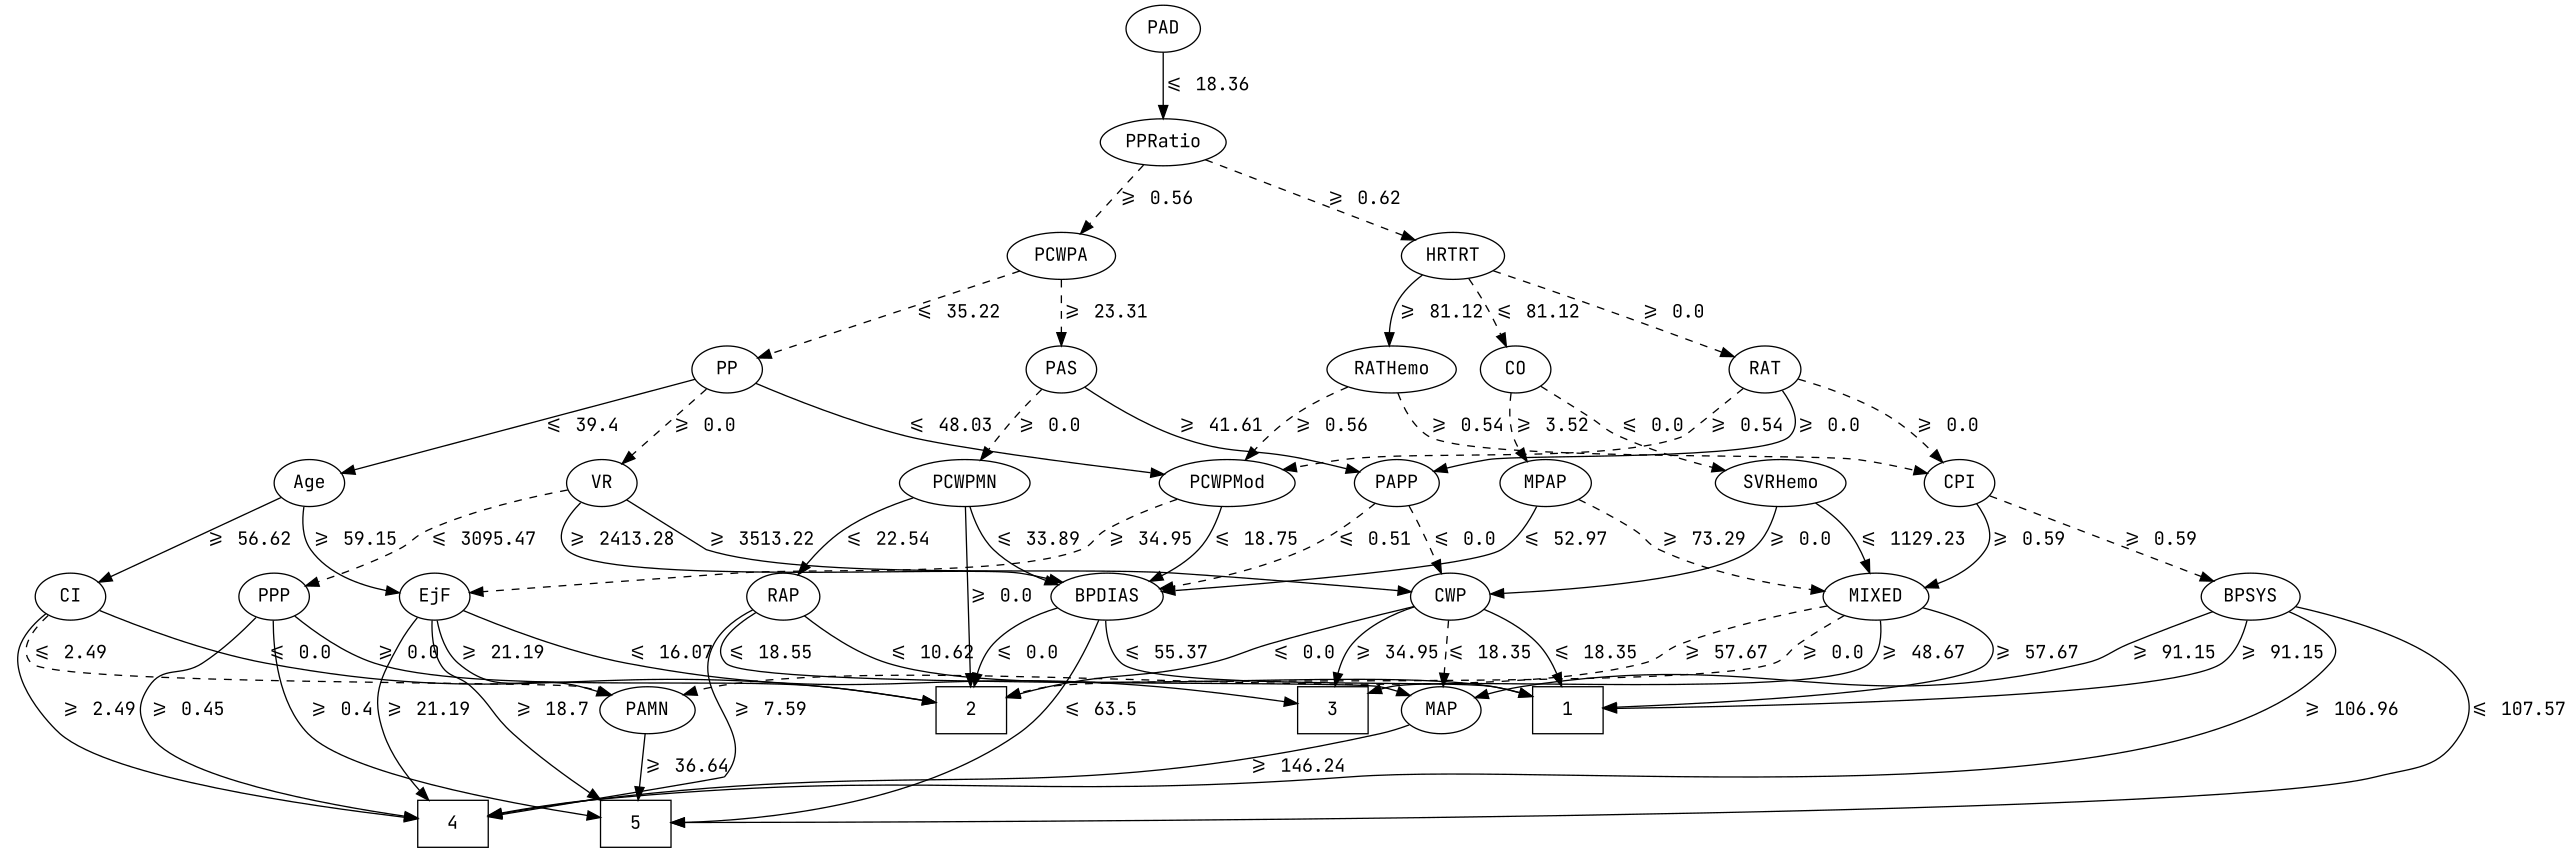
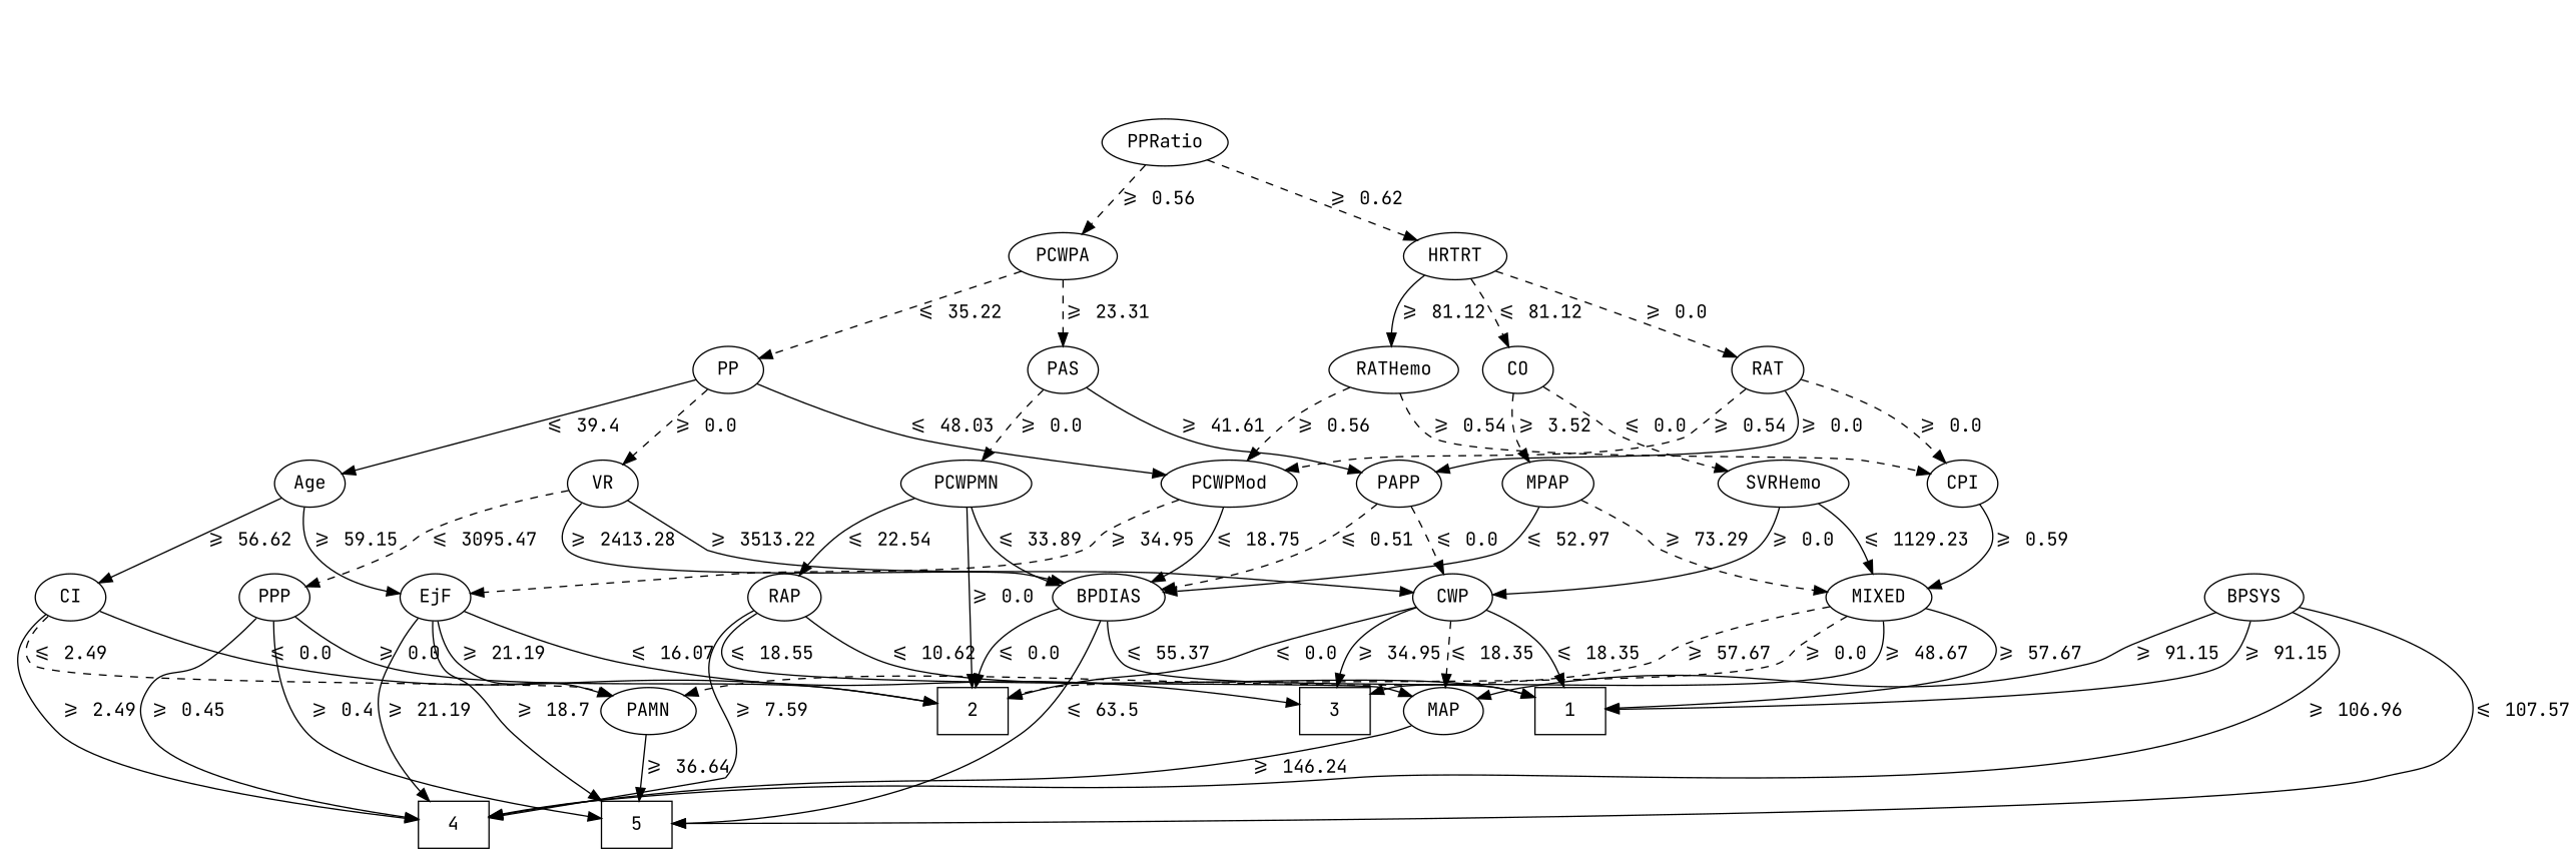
  strict digraph {
    fontname="JetBrains Mono"
    node [fontname="JetBrains Mono"]
    edge [fontname="JetBrains Mono" op=">=" param=0.0 style=solid]
    1 [height=0.5 shape=box width=0.75]
    2 [height=0.5 shape=box width=0.75]
    3 [height=0.5 shape=box width=0.75]
    4 [height=0.5 shape=box width=0.75]
    5 [height=0.5 shape=box width=0.75]
    RAP [height=0.5 width=0.77778]
    MAP [height=0.5 width=0.84854]
    PAS [height=0.5 width=0.75]
    PCWPMN [height=0.5 width=1.3902]
    PAPP [height=0.5 width=0.88889]
    BPDIAS [height=0.5 width=1.1735]
    CWP [height=0.5 width=0.84854]
-   PAD [height=0.5 width=0.79437]
    PPRatio [height=0.5 width=1.1013]
    PCWPA [height=0.5 width=1.1555]
    HRTRT [height=0.5 width=1.1013]
    PP [height=0.5 width=0.75]
    CO [height=0.5 width=0.75]
    RATHemo [height=0.5 width=1.375]
    RAT [height=0.5 width=0.76389]
    PCWPMod [height=0.5 width=1.4444]
    VR [height=0.5 width=0.75]
    Age [height=0.5 width=0.75]
    SVRHemo [height=0.5 width=1.3902]
    MPAP [height=0.5 width=0.97491]
    CPI [height=0.5 width=0.75]
    PAMN [height=0.5 width=1.0139]
    EjF [height=0.5 width=0.75]
    PPP [height=0.5 width=0.75]
    CI [height=0.5 width=0.75]
    MIXED [height=0.5 width=1.125]
    BPSYS [height=0.5 width=1.0471]
    RAP -> 1 [label="<= 10.62" op="<=" param=10.62]
    RAP -> 4 [label=">= 7.59" param=7.59]
    RAP -> MAP [label="<= 18.55" op="<=" param=18.55]
    MAP -> 4 [label=">= 146.24" param=146.24]
    PAS -> PCWPMN [label=">= 0.0" style=dashed]
    PAS -> PAPP [label=">= 41.61" param=41.61]
    PCWPMN -> 2 [label=">= 0.0"]
    PCWPMN -> RAP [label="<= 22.54" op="<=" param=22.54]
    PCWPMN -> BPDIAS [label="<= 33.89" op="<=" param=33.89]
    PAPP -> BPDIAS [label="<= 0.51" op="<=" param=0.51 style=dashed]
    PAPP -> CWP [label="<= 0.0" op="<=" style=dashed]
    BPDIAS -> 1 [label="<= 55.37" op="<=" param=55.37]
    BPDIAS -> 2 [label="<= 0.0" op="<="]
    BPDIAS -> 5 [label="<= 63.5" op="<=" param=63.5]
    CWP -> 1 [label="<= 18.35" op="<=" param=18.35]
    CWP -> 2 [label="<= 0.0" op="<="]
    CWP -> 3 [label=">= 34.95" param=34.95]
    CWP -> MAP [label="<= 18.35" op="<=" param=18.35 style=dashed]
-   PAD -> PPRatio [label="<= 18.36" op="<=" param=18.36]
    PPRatio -> PCWPA [label=">= 0.56" param=0.56 style=dashed]
    PPRatio -> HRTRT [label=">= 0.62" param=0.62 style=dashed]
    PCWPA -> PAS [label=">= 23.31" param=23.31 style=dashed]
    PCWPA -> PP [label="<= 35.22" op="<=" param=35.22 style=dashed]
    HRTRT -> CO [label="<= 81.12" op="<=" param=81.12 style=dashed]
    HRTRT -> RATHemo [label=">= 81.12" param=81.12]
    HRTRT -> RAT [label=">= 0.0" style=dashed]
    PP -> PCWPMod [label="<= 48.03" op="<=" param=48.03]
    PP -> VR [label=">= 0.0" style=dashed]
    PP -> Age [label="<= 39.4" op="<=" param=39.4]
    CO -> SVRHemo [label="<= 0.0" op="<=" style=dashed]
    CO -> MPAP [label=">= 3.52" param=3.52 style=dashed]
    RATHemo -> PCWPMod [label=">= 0.56" param=0.56 style=dashed]
    RATHemo -> CPI [label=">= 0.54" param=0.54 style=dashed]
    RAT -> PAPP [label=">= 0.0"]
    RAT -> PCWPMod [label=">= 0.54" param=0.54 style=dashed]
    RAT -> CPI [label=">= 0.0" style=dashed]
    PCWPMod -> BPDIAS [label="<= 18.75" op="<=" param=18.75]
    PCWPMod -> EjF [label=">= 34.95" param=34.95 style=dashed]
    VR -> BPDIAS [label=">= 2413.28" param=2413.28]
    VR -> CWP [label=">= 3513.22" param=3513.22]
    VR -> PPP [label="<= 3095.47" op="<=" param=3095.47 style=dashed]
    Age -> EjF [label=">= 59.15" param=59.15]
    Age -> CI [label=">= 56.62" param=56.62]
    SVRHemo -> CWP [label=">= 0.0"]
    SVRHemo -> MIXED [label="<= 1129.23" op="<=" param=1129.23]
    MPAP -> BPDIAS [label="<= 52.97" op="<=" param=52.97]
    MPAP -> MIXED [label=">= 73.29" param=73.29 style=dashed]
    CPI -> MIXED [label=">= 0.59" param=0.59]
-   CPI -> BPSYS [label=">= 0.59" param=0.59 style=dashed]
    PAMN -> 5 [label=">= 36.64" param=36.64]
    EjF -> 3 [label="<= 16.07" op="<=" param=16.07]
    EjF -> 4 [label=">= 21.19" param=21.19]
    EjF -> 5 [label=">= 18.7" param=18.7]
    EjF -> PAMN [label=">= 21.19" param=21.19]
    PPP -> 2 [label=">= 0.0"]
    PPP -> 4 [label=">= 0.45" param=0.45]
    PPP -> 5 [label=">= 0.4" param=0.4]
    CI -> 2 [label="<= 0.0" op="<="]
    CI -> 4 [label=">= 2.49" param=2.49]
    CI -> PAMN [label="<= 2.49" op="<=" param=2.49 style=dashed]
    MIXED -> 1 [label=">= 57.67" param=57.67]
    MIXED -> 2 [label=">= 0.0" style=dashed]
    MIXED -> 3 [label=">= 48.67" param=48.67]
    MIXED -> PAMN [label=">= 57.67" param=57.67 style=dashed]
    BPSYS -> 1 [label=">= 91.15" param=91.15]
    BPSYS -> 4 [label=">= 106.96" param=106.96]
    BPSYS -> 5 [label="<= 107.57" op="<=" param=107.57]
    BPSYS -> MAP [label=">= 91.15" param=91.15]
  }
